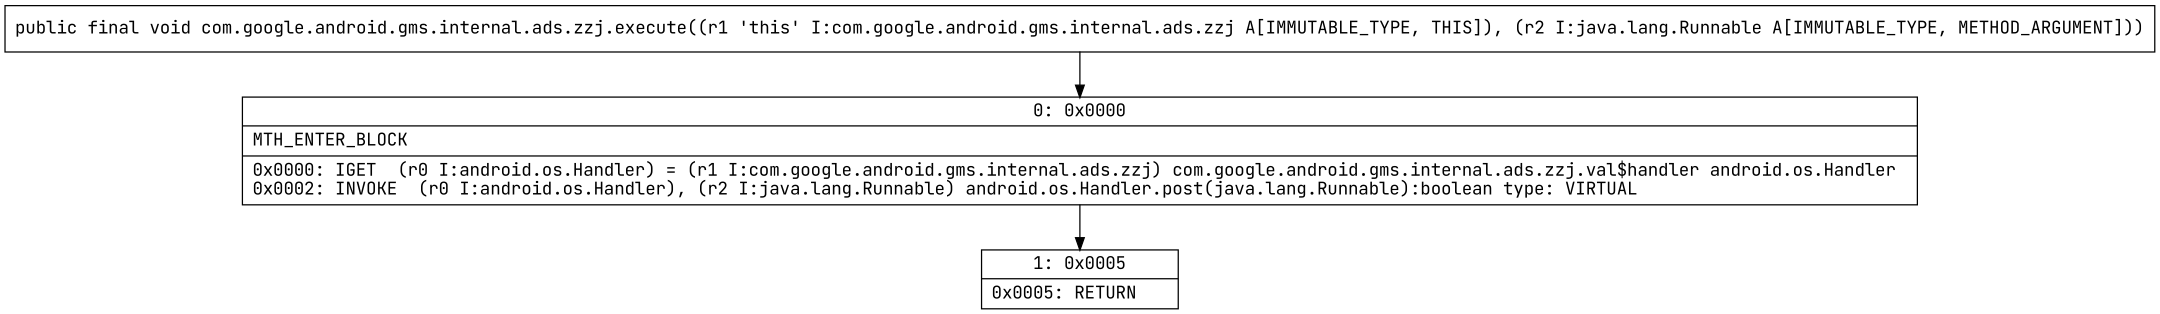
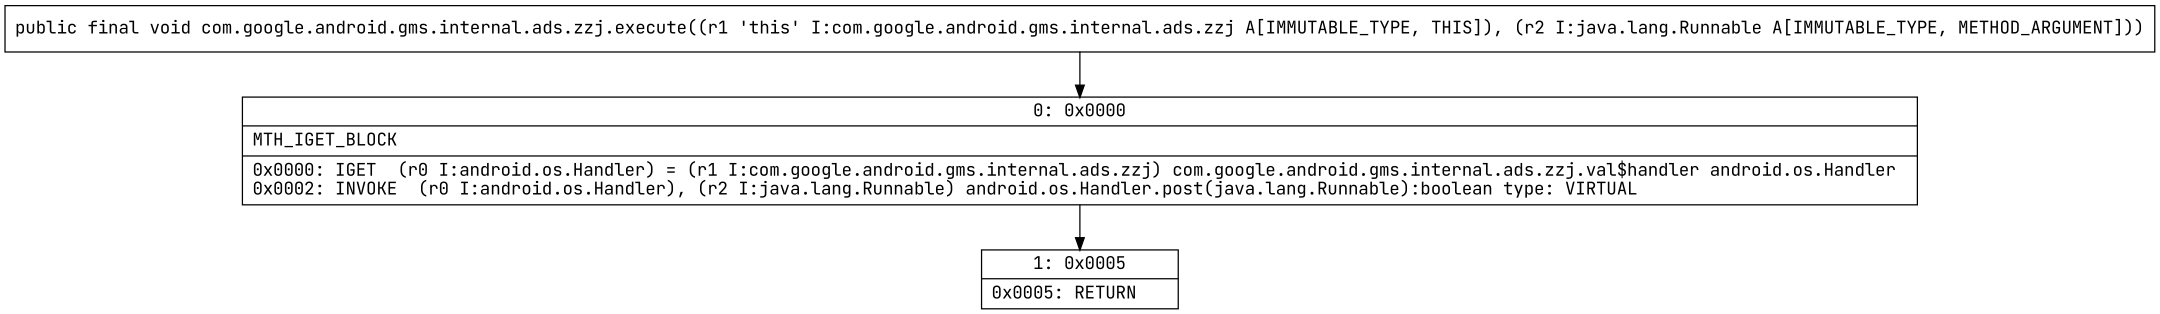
  digraph {
    fontname="JetBrains Mono"
    node [shape=record fontname="JetBrains Mono"]
    edge [fontname="JetBrains Mono"]
-   n1 [label="{0\:\ 0x0000|MTH_ENTER_BLOCK\l|0x0000: IGET  (r0 I:android.os.Handler) = (r1 I:com.google.android.gms.internal.ads.zzj) com.google.android.gms.internal.ads.zzj.val$handler android.os.Handler \l0x0002: INVOKE  (r0 I:android.os.Handler), (r2 I:java.lang.Runnable) android.os.Handler.post(java.lang.Runnable):boolean type: VIRTUAL \l}"]
+   n1 [label="{0\:\ 0x0000|MTH_IGET_BLOCK\l|0x0000: IGET  (r0 I:android.os.Handler) = (r1 I:com.google.android.gms.internal.ads.zzj) com.google.android.gms.internal.ads.zzj.val$handler android.os.Handler \l0x0002: INVOKE  (r0 I:android.os.Handler), (r2 I:java.lang.Runnable) android.os.Handler.post(java.lang.Runnable):boolean type: VIRTUAL \l}"]
    n2 [label="{1\:\ 0x0005|0x0005: RETURN   \l}"]
    n3 [label="{public final void com.google.android.gms.internal.ads.zzj.execute((r1 'this' I:com.google.android.gms.internal.ads.zzj A[IMMUTABLE_TYPE, THIS]), (r2 I:java.lang.Runnable A[IMMUTABLE_TYPE, METHOD_ARGUMENT])) }"]
    n1 -> n2
    n3 -> n1
  }
